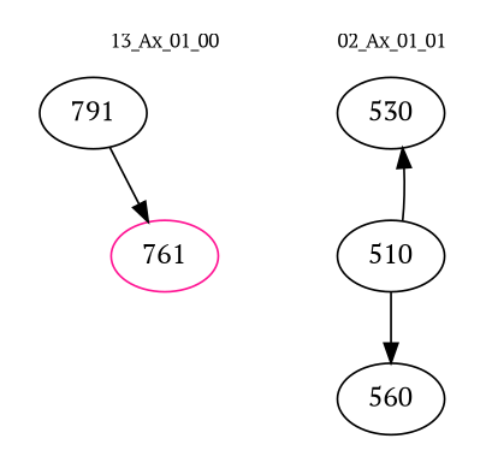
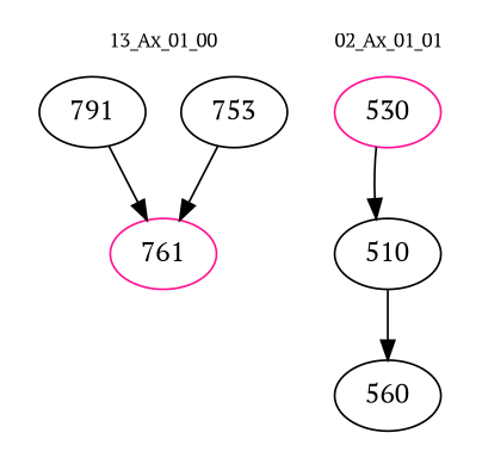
  digraph {
    fontname="PT Serif"
    node [color=black fontname="PT Serif"]
    edge [color=black fontname="PT Serif"]
+   n1 [label=753]
    n2 [color=deeppink label=761]
    n3 [label=791]
-   n4 [label=530]
+   n4 [color=deeppink label=530]
    n5 [label=510]
    n6 [label=560]
    subgraph cluster_1 {
      color=white
      fontsize=10
      label="13_Ax_01_00"
+     n1
      n2
      n3
    }
    subgraph cluster_2 {
      color=white
      fontsize=10
      label="02_Ax_01_01"
      n4
      n5
      n6
    }
+   n1 -> n2
    n3 -> n2
-   n5 -> n4
+   n4 -> n5
    n5 -> n6
  }
